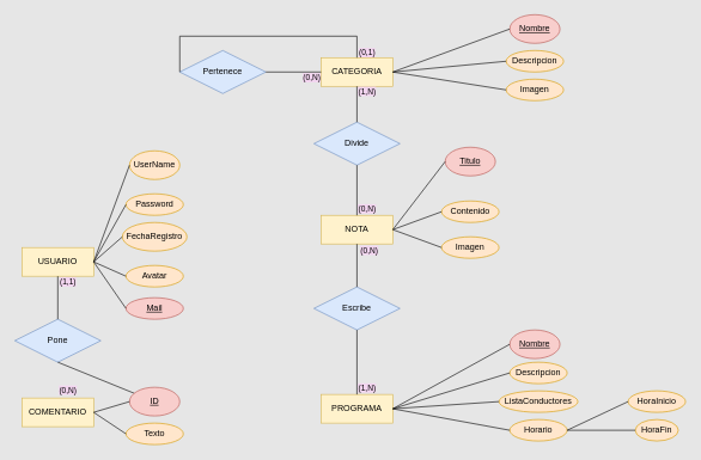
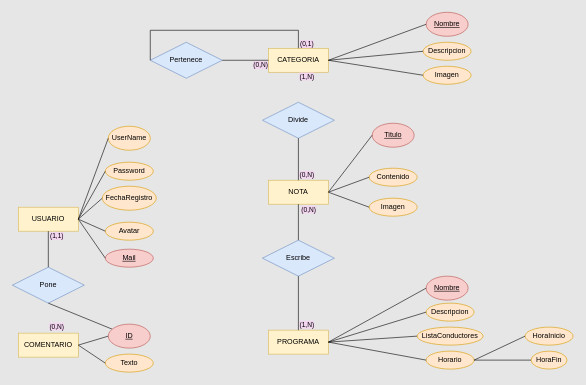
  <mxCell id="0" />
  <mxCell id="1" parent="0" />
  <mxCell id="2" value="PROGRAMA" style="whiteSpace=wrap;html=1;align=center;fillColor=#fff2cc;strokeColor=#d6b656;" parent="1" vertex="1"><mxGeometry x="447" y="550" width="100" height="40" as="geometry" /></mxCell>
  <mxCell id="3" value="NOTA" style="whiteSpace=wrap;html=1;align=center;fillColor=#fff2cc;strokeColor=#d6b656;" parent="1" vertex="1"><mxGeometry x="447" y="300" width="100" height="40" as="geometry" /></mxCell>
  <mxCell id="4" value="CATEGORIA" style="whiteSpace=wrap;html=1;align=center;fillColor=#fff2cc;strokeColor=#d6b656;" parent="1" vertex="1"><mxGeometry x="447" y="80" width="100" height="40" as="geometry" /></mxCell>
  <mxCell id="5" value="USUARIO" style="whiteSpace=wrap;html=1;align=center;fillColor=#fff2cc;strokeColor=#d6b656;" parent="1" vertex="1"><mxGeometry x="30" y="345" width="100" height="40" as="geometry" /></mxCell>
  <mxCell id="6" value="COMENTARIO" style="whiteSpace=wrap;html=1;align=center;fillColor=#fff2cc;strokeColor=#d6b656;" parent="1" vertex="1"><mxGeometry x="30" y="555" width="100" height="40" as="geometry" /></mxCell>
  <mxCell id="7" value="Escribe" style="shape=rhombus;perimeter=rhombusPerimeter;whiteSpace=wrap;html=1;align=center;fillColor=#dae8fc;strokeColor=#6c8ebf;" parent="1" vertex="1"><mxGeometry x="437" y="400" width="120" height="60" as="geometry" /></mxCell>
  <mxCell id="8" value="Divide" style="shape=rhombus;perimeter=rhombusPerimeter;whiteSpace=wrap;html=1;align=center;fillColor=#dae8fc;strokeColor=#6c8ebf;" parent="1" vertex="1"><mxGeometry x="437" y="170" width="120" height="60" as="geometry" /></mxCell>
  <mxCell id="9" value="Pone" style="shape=rhombus;perimeter=rhombusPerimeter;whiteSpace=wrap;html=1;align=center;fillColor=#dae8fc;strokeColor=#6c8ebf;" parent="1" vertex="1"><mxGeometry x="20" y="445" width="120" height="60" as="geometry" /></mxCell>
  <mxCell id="10" value="Pertenece" style="shape=rhombus;perimeter=rhombusPerimeter;whiteSpace=wrap;html=1;align=center;fillColor=#dae8fc;strokeColor=#6c8ebf;" parent="1" vertex="1"><mxGeometry x="250" y="70" width="120" height="60" as="geometry" /></mxCell>
  <mxCell id="11" value="" style="endArrow=none;html=1;rounded=0;exitX=0.5;exitY=1;exitDx=0;exitDy=0;entryX=0.5;entryY=0;entryDx=0;entryDy=0;" parent="1" source="5" target="9" edge="1"><mxGeometry relative="1" as="geometry"><mxPoint x="400" y="330" as="sourcePoint" /><mxPoint x="560" y="330" as="targetPoint" /></mxGeometry></mxCell>
  <mxCell id="12" value="" style="endArrow=none;html=1;rounded=0;exitX=0.5;exitY=1;exitDx=0;exitDy=0;" parent="1" source="9" target="23" edge="1"><mxGeometry relative="1" as="geometry"><mxPoint x="200" y="370" as="sourcePoint" /><mxPoint x="80" y="550" as="targetPoint" /></mxGeometry></mxCell>
  <mxCell id="13" value="" style="endArrow=none;html=1;rounded=0;exitX=0.5;exitY=1;exitDx=0;exitDy=0;entryX=0.5;entryY=0;entryDx=0;entryDy=0;" parent="1" source="8" target="3" edge="1"><mxGeometry relative="1" as="geometry"><mxPoint x="280" y="350" as="sourcePoint" /><mxPoint x="280" y="410" as="targetPoint" /></mxGeometry></mxCell>
  <mxCell id="14" value="" style="endArrow=none;html=1;rounded=0;exitX=0.5;exitY=1;exitDx=0;exitDy=0;entryX=0.5;entryY=0;entryDx=0;entryDy=0;" parent="1" source="3" target="7" edge="1"><mxGeometry relative="1" as="geometry"><mxPoint x="360" y="380" as="sourcePoint" /><mxPoint x="360" y="440" as="targetPoint" /></mxGeometry></mxCell>
  <mxCell id="15" value="" style="endArrow=none;html=1;rounded=0;exitX=0.5;exitY=1;exitDx=0;exitDy=0;" parent="1" source="7" target="2" edge="1"><mxGeometry relative="1" as="geometry"><mxPoint x="670" y="480" as="sourcePoint" /><mxPoint x="670" y="540" as="targetPoint" /></mxGeometry></mxCell>
  <mxCell id="16" value="&lt;div&gt;(1,N)&lt;/div&gt;" style="edgeLabel;html=1;align=center;verticalAlign=middle;resizable=0;points=[];labelBackgroundColor=light-dark(#F3D5F0,#EDEDED);" vertex="1" connectable="0" parent="15"><mxGeometry x="0.689" y="1" relative="1" as="geometry"><mxPoint x="12" y="4" as="offset" /></mxGeometry></mxCell>
- <mxCell id="17" value="" style="endArrow=none;html=1;rounded=0;exitX=0.5;exitY=1;exitDx=0;exitDy=0;entryX=0.5;entryY=0;entryDx=0;entryDy=0;" parent="1" source="4" target="8" edge="1"><mxGeometry relative="1" as="geometry"><mxPoint x="540" y="120" as="sourcePoint" /><mxPoint x="540" y="180" as="targetPoint" /></mxGeometry></mxCell>
  <mxCell id="18" value="" style="endArrow=none;html=1;rounded=0;exitX=0;exitY=0.5;exitDx=0;exitDy=0;entryX=1;entryY=0.5;entryDx=0;entryDy=0;" parent="1" source="4" target="10" edge="1"><mxGeometry relative="1" as="geometry"><mxPoint x="310" y="150" as="sourcePoint" /><mxPoint x="310" y="210" as="targetPoint" /></mxGeometry></mxCell>
  <mxCell id="19" value="" style="endArrow=none;html=1;rounded=0;exitX=0;exitY=0.5;exitDx=0;exitDy=0;entryX=0.5;entryY=0;entryDx=0;entryDy=0;" parent="1" source="10" target="4" edge="1"><mxGeometry relative="1" as="geometry"><mxPoint x="190" y="110" as="sourcePoint" /><mxPoint x="190" y="170" as="targetPoint" /><Array as="points"><mxPoint x="250" y="50" /><mxPoint x="497" y="50" /></Array></mxGeometry></mxCell>
  <mxCell id="20" value="UserName" style="ellipse;whiteSpace=wrap;html=1;align=center;fontStyle=0;fillColor=#ffe6cc;strokeColor=#d79b00;" parent="1" vertex="1"><mxGeometry x="180" y="210" width="70" height="40" as="geometry" /></mxCell>
  <mxCell id="21" value="Nombre" style="ellipse;whiteSpace=wrap;html=1;align=center;fontStyle=4;fillColor=#f8cecc;strokeColor=#b85450;" parent="1" vertex="1"><mxGeometry x="710" y="460" width="70" height="40" as="geometry" /></mxCell>
  <mxCell id="22" value="Titulo" style="ellipse;whiteSpace=wrap;html=1;align=center;fontStyle=4;fillColor=#f8cecc;strokeColor=#b85450;" parent="1" vertex="1"><mxGeometry x="620" y="205" width="70" height="40" as="geometry" /></mxCell>
  <mxCell id="23" value="ID" style="ellipse;whiteSpace=wrap;html=1;align=center;fontStyle=4;fillColor=#f8cecc;strokeColor=#b85450;" parent="1" vertex="1"><mxGeometry x="180" y="540" width="70" height="40" as="geometry" /></mxCell>
  <mxCell id="24" value="Nombre" style="ellipse;whiteSpace=wrap;html=1;align=center;fontStyle=4;fillColor=#f8cecc;strokeColor=#b85450;" parent="1" vertex="1"><mxGeometry x="710" y="20" width="70" height="40" as="geometry" /></mxCell>
  <mxCell id="25" value="Descripcion" style="ellipse;whiteSpace=wrap;html=1;align=center;fillColor=#ffe6cc;strokeColor=#d79b00;" parent="1" vertex="1"><mxGeometry x="710" y="505" width="80" height="30" as="geometry" /></mxCell>
  <mxCell id="26" value="ListaConductores" style="ellipse;whiteSpace=wrap;html=1;align=center;fillColor=#ffe6cc;strokeColor=#d79b00;" parent="1" vertex="1"><mxGeometry x="695" y="545" width="110" height="30" as="geometry" /></mxCell>
  <mxCell id="27" value="Horario" style="ellipse;whiteSpace=wrap;html=1;align=center;fillColor=#ffe6cc;strokeColor=#d79b00;" parent="1" vertex="1"><mxGeometry x="710" y="585" width="80" height="30" as="geometry" /></mxCell>
  <mxCell id="28" value="HoraFin" style="ellipse;whiteSpace=wrap;html=1;align=center;fillColor=#ffe6cc;strokeColor=#d79b00;" parent="1" vertex="1"><mxGeometry x="885" y="585" width="60" height="30" as="geometry" /></mxCell>
  <mxCell id="29" value="HoraInicio" style="ellipse;whiteSpace=wrap;html=1;align=center;fillColor=#ffe6cc;strokeColor=#d79b00;" parent="1" vertex="1"><mxGeometry x="875" y="545" width="80" height="30" as="geometry" /></mxCell>
  <mxCell id="30" value="Contenido" style="ellipse;whiteSpace=wrap;html=1;align=center;fillColor=#ffe6cc;strokeColor=#d79b00;" parent="1" vertex="1"><mxGeometry x="615" y="280" width="80" height="30" as="geometry" /></mxCell>
  <mxCell id="31" value="Imagen" style="ellipse;whiteSpace=wrap;html=1;align=center;fillColor=#ffe6cc;strokeColor=#d79b00;" parent="1" vertex="1"><mxGeometry x="615" y="330" width="80" height="30" as="geometry" /></mxCell>
  <mxCell id="32" value="Descripcion" style="ellipse;whiteSpace=wrap;html=1;align=center;fillColor=#ffe6cc;strokeColor=#d79b00;" parent="1" vertex="1"><mxGeometry x="705" y="70" width="80" height="30" as="geometry" /></mxCell>
  <mxCell id="33" value="Imagen" style="ellipse;whiteSpace=wrap;html=1;align=center;fillColor=#ffe6cc;strokeColor=#d79b00;" parent="1" vertex="1"><mxGeometry x="705" y="110" width="80" height="30" as="geometry" /></mxCell>
  <mxCell id="34" value="Texto" style="ellipse;whiteSpace=wrap;html=1;align=center;fillColor=#ffe6cc;strokeColor=#d79b00;" parent="1" vertex="1"><mxGeometry x="175" y="590" width="80" height="30" as="geometry" /></mxCell>
  <mxCell id="35" value="Password" style="ellipse;whiteSpace=wrap;html=1;align=center;fillColor=#ffe6cc;strokeColor=#d79b00;" parent="1" vertex="1"><mxGeometry x="175" y="270" width="80" height="30" as="geometry" /></mxCell>
  <mxCell id="36" value="FechaRegistro" style="ellipse;whiteSpace=wrap;html=1;align=center;fillColor=#ffe6cc;strokeColor=#d79b00;" parent="1" vertex="1"><mxGeometry x="170" y="310" width="90" height="40" as="geometry" /></mxCell>
  <mxCell id="37" value="Avatar" style="ellipse;whiteSpace=wrap;html=1;align=center;fillColor=#ffe6cc;strokeColor=#d79b00;" parent="1" vertex="1"><mxGeometry x="175" y="370" width="80" height="30" as="geometry" /></mxCell>
  <mxCell id="38" value="Mail" style="ellipse;whiteSpace=wrap;html=1;align=center;fillColor=#f8cecc;strokeColor=#b85450;fontStyle=4" parent="1" vertex="1"><mxGeometry x="175" y="415" width="80" height="30" as="geometry" /></mxCell>
  <mxCell id="39" value="" style="endArrow=none;html=1;rounded=0;exitX=1;exitY=0.5;exitDx=0;exitDy=0;entryX=0;entryY=0.5;entryDx=0;entryDy=0;" parent="1" source="4" target="24" edge="1"><mxGeometry relative="1" as="geometry"><mxPoint x="410" y="280" as="sourcePoint" /><mxPoint x="570" y="280" as="targetPoint" /></mxGeometry></mxCell>
  <mxCell id="40" value="" style="endArrow=none;html=1;rounded=0;exitX=1;exitY=0.5;exitDx=0;exitDy=0;entryX=0;entryY=0.5;entryDx=0;entryDy=0;" parent="1" source="4" target="32" edge="1"><mxGeometry relative="1" as="geometry"><mxPoint x="650" y="140" as="sourcePoint" /><mxPoint x="813" y="80" as="targetPoint" /></mxGeometry></mxCell>
  <mxCell id="41" value="" style="endArrow=none;html=1;rounded=0;exitX=1;exitY=0.5;exitDx=0;exitDy=0;entryX=0;entryY=0.5;entryDx=0;entryDy=0;" parent="1" source="4" target="33" edge="1"><mxGeometry relative="1" as="geometry"><mxPoint x="670" y="160" as="sourcePoint" /><mxPoint x="833" y="100" as="targetPoint" /></mxGeometry></mxCell>
  <mxCell id="42" value="" style="endArrow=none;html=1;rounded=0;exitX=1;exitY=0.5;exitDx=0;exitDy=0;entryX=0;entryY=0.5;entryDx=0;entryDy=0;" parent="1" source="3" target="22" edge="1"><mxGeometry relative="1" as="geometry"><mxPoint x="590" y="240" as="sourcePoint" /><mxPoint x="753" y="180" as="targetPoint" /></mxGeometry></mxCell>
  <mxCell id="43" value="" style="endArrow=none;html=1;rounded=0;exitX=1;exitY=0.5;exitDx=0;exitDy=0;entryX=0;entryY=0.5;entryDx=0;entryDy=0;" parent="1" source="3" target="30" edge="1"><mxGeometry relative="1" as="geometry"><mxPoint x="630" y="430" as="sourcePoint" /><mxPoint x="703" y="360" as="targetPoint" /></mxGeometry></mxCell>
  <mxCell id="44" value="" style="endArrow=none;html=1;rounded=0;exitX=1;exitY=0.5;exitDx=0;exitDy=0;entryX=0;entryY=0.5;entryDx=0;entryDy=0;" parent="1" source="3" target="31" edge="1"><mxGeometry relative="1" as="geometry"><mxPoint x="560" y="450" as="sourcePoint" /><mxPoint x="633" y="380" as="targetPoint" /></mxGeometry></mxCell>
  <mxCell id="45" value="" style="endArrow=none;html=1;rounded=0;exitX=1;exitY=0.5;exitDx=0;exitDy=0;entryX=0;entryY=0.5;entryDx=0;entryDy=0;" parent="1" source="2" target="21" edge="1"><mxGeometry relative="1" as="geometry"><mxPoint x="610" y="640" as="sourcePoint" /><mxPoint x="683" y="570" as="targetPoint" /></mxGeometry></mxCell>
  <mxCell id="46" value="" style="endArrow=none;html=1;rounded=0;exitX=1;exitY=0.5;exitDx=0;exitDy=0;entryX=0;entryY=0.5;entryDx=0;entryDy=0;" parent="1" source="2" target="25" edge="1"><mxGeometry relative="1" as="geometry"><mxPoint x="650" y="640" as="sourcePoint" /><mxPoint x="723" y="570" as="targetPoint" /></mxGeometry></mxCell>
  <mxCell id="47" value="" style="endArrow=none;html=1;rounded=0;exitX=1;exitY=0.5;exitDx=0;exitDy=0;entryX=0;entryY=0.5;entryDx=0;entryDy=0;" parent="1" source="2" target="26" edge="1"><mxGeometry relative="1" as="geometry"><mxPoint x="650" y="680" as="sourcePoint" /><mxPoint x="723" y="610" as="targetPoint" /></mxGeometry></mxCell>
  <mxCell id="48" value="" style="endArrow=none;html=1;rounded=0;exitX=1;exitY=0.5;exitDx=0;exitDy=0;entryX=0;entryY=0.5;entryDx=0;entryDy=0;" parent="1" source="2" target="27" edge="1"><mxGeometry relative="1" as="geometry"><mxPoint x="660" y="670" as="sourcePoint" /><mxPoint x="733" y="600" as="targetPoint" /></mxGeometry></mxCell>
  <mxCell id="49" value="" style="endArrow=none;html=1;rounded=0;exitX=1;exitY=0.5;exitDx=0;exitDy=0;entryX=0;entryY=0.5;entryDx=0;entryDy=0;" parent="1" source="27" target="29" edge="1"><mxGeometry relative="1" as="geometry"><mxPoint x="830" y="660" as="sourcePoint" /><mxPoint x="903" y="590" as="targetPoint" /></mxGeometry></mxCell>
  <mxCell id="50" value="" style="endArrow=none;html=1;rounded=0;exitX=1;exitY=0.5;exitDx=0;exitDy=0;entryX=0;entryY=0.5;entryDx=0;entryDy=0;" parent="1" source="27" target="28" edge="1"><mxGeometry relative="1" as="geometry"><mxPoint x="830" y="720" as="sourcePoint" /><mxPoint x="903" y="650" as="targetPoint" /></mxGeometry></mxCell>
  <mxCell id="51" value="" style="endArrow=none;html=1;rounded=0;exitX=1;exitY=0.5;exitDx=0;exitDy=0;entryX=0;entryY=0.5;entryDx=0;entryDy=0;" parent="1" source="5" target="20" edge="1"><mxGeometry relative="1" as="geometry"><mxPoint x="80" y="370" as="sourcePoint" /><mxPoint x="153" y="300" as="targetPoint" /></mxGeometry></mxCell>
  <mxCell id="52" value="" style="endArrow=none;html=1;rounded=0;exitX=1;exitY=0.5;exitDx=0;exitDy=0;entryX=0;entryY=0.5;entryDx=0;entryDy=0;" parent="1" source="5" target="35" edge="1"><mxGeometry relative="1" as="geometry"><mxPoint x="110" y="340" as="sourcePoint" /><mxPoint x="183" y="270" as="targetPoint" /></mxGeometry></mxCell>
  <mxCell id="53" value="" style="endArrow=none;html=1;rounded=0;exitX=1;exitY=0.5;exitDx=0;exitDy=0;entryX=0;entryY=0.5;entryDx=0;entryDy=0;" parent="1" source="5" target="36" edge="1"><mxGeometry relative="1" as="geometry"><mxPoint x="140" y="420" as="sourcePoint" /><mxPoint x="213" y="350" as="targetPoint" /></mxGeometry></mxCell>
  <mxCell id="54" value="" style="endArrow=none;html=1;rounded=0;exitX=1;exitY=0.5;exitDx=0;exitDy=0;entryX=0;entryY=0.5;entryDx=0;entryDy=0;" parent="1" source="5" target="37" edge="1"><mxGeometry relative="1" as="geometry"><mxPoint x="160" y="430" as="sourcePoint" /><mxPoint x="233" y="360" as="targetPoint" /></mxGeometry></mxCell>
  <mxCell id="55" value="" style="endArrow=none;html=1;rounded=0;exitX=1;exitY=0.5;exitDx=0;exitDy=0;entryX=0;entryY=0.5;entryDx=0;entryDy=0;" parent="1" source="5" target="38" edge="1"><mxGeometry relative="1" as="geometry"><mxPoint x="120" y="417.5" as="sourcePoint" /><mxPoint x="223" y="442.5" as="targetPoint" /></mxGeometry></mxCell>
  <mxCell id="56" value="" style="endArrow=none;html=1;rounded=0;exitX=1;exitY=0.5;exitDx=0;exitDy=0;entryX=0;entryY=0.5;entryDx=0;entryDy=0;" parent="1" source="6" target="23" edge="1"><mxGeometry relative="1" as="geometry"><mxPoint x="250" y="590" as="sourcePoint" /><mxPoint x="323" y="520" as="targetPoint" /></mxGeometry></mxCell>
  <mxCell id="57" value="" style="endArrow=none;html=1;rounded=0;exitX=1;exitY=0.5;exitDx=0;exitDy=0;entryX=0;entryY=0.5;entryDx=0;entryDy=0;" parent="1" source="6" target="34" edge="1"><mxGeometry relative="1" as="geometry"><mxPoint x="140" y="670" as="sourcePoint" /><mxPoint x="213" y="600" as="targetPoint" /></mxGeometry></mxCell>
  <mxCell id="58" value="&lt;div&gt;(1,N)&lt;/div&gt;" style="edgeLabel;html=1;align=center;verticalAlign=middle;resizable=0;points=[];labelBackgroundColor=light-dark(#F3D5F0,#EDEDED);" vertex="1" connectable="0" parent="1"><mxGeometry x="510" y="126" as="geometry" /></mxCell>
  <mxCell id="59" value="&lt;div&gt;(0,N)&lt;/div&gt;" style="edgeLabel;html=1;align=center;verticalAlign=middle;resizable=0;points=[];labelBackgroundColor=light-dark(#F3D5F0,#EDEDED);" vertex="1" connectable="0" parent="1"><mxGeometry x="510" y="345" as="geometry"><mxPoint x="3" y="3" as="offset" /></mxGeometry></mxCell>
  <mxCell id="60" value="&lt;div&gt;(0,N)&lt;/div&gt;" style="edgeLabel;html=1;align=center;verticalAlign=middle;resizable=0;points=[];labelBackgroundColor=light-dark(#F3D5F0,#EDEDED);" vertex="1" connectable="0" parent="1"><mxGeometry x="90" y="540" as="geometry"><mxPoint x="3" y="3" as="offset" /></mxGeometry></mxCell>
  <mxCell id="61" value="&lt;div&gt;(0,1)&lt;/div&gt;" style="edgeLabel;html=1;align=center;verticalAlign=middle;resizable=0;points=[];labelBackgroundColor=light-dark(#F3D5F0,#EDEDED);" vertex="1" connectable="0" parent="1"><mxGeometry x="507" y="69" as="geometry"><mxPoint x="3" y="3" as="offset" /></mxGeometry></mxCell>
  <mxCell id="62" value="&lt;div&gt;(0,N)&lt;/div&gt;" style="edgeLabel;html=1;align=center;verticalAlign=middle;resizable=0;points=[];labelBackgroundColor=light-dark(#F3D5F0,#EDEDED);" vertex="1" connectable="0" parent="1"><mxGeometry x="507" y="287" as="geometry"><mxPoint x="3" y="3" as="offset" /></mxGeometry></mxCell>
  <mxCell id="63" value="&lt;div&gt;(0,N)&lt;/div&gt;" style="edgeLabel;html=1;align=center;verticalAlign=middle;resizable=0;points=[];labelBackgroundColor=light-dark(#F3D5F0,#EDEDED);" vertex="1" connectable="0" parent="1"><mxGeometry x="438" y="114" as="geometry"><mxPoint x="-5" y="-7" as="offset" /></mxGeometry></mxCell>
  <mxCell id="64" value="(1,1)" style="edgeLabel;html=1;align=center;verticalAlign=middle;resizable=0;points=[];labelBackgroundColor=light-dark(#F3D5F0,#EDEDED);" vertex="1" connectable="0" parent="1"><mxGeometry x="92" y="399" as="geometry"><mxPoint x="1" y="-7" as="offset" /></mxGeometry></mxCell>
